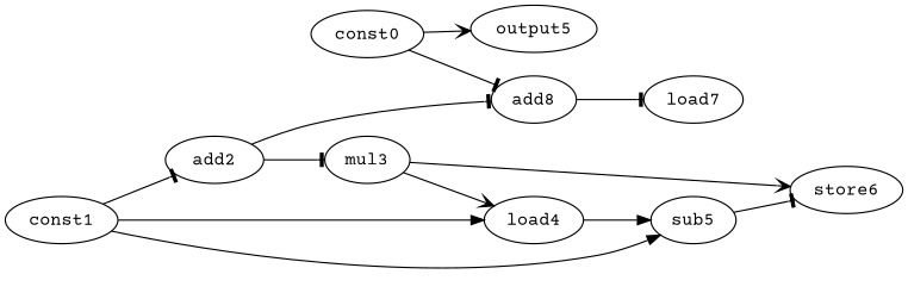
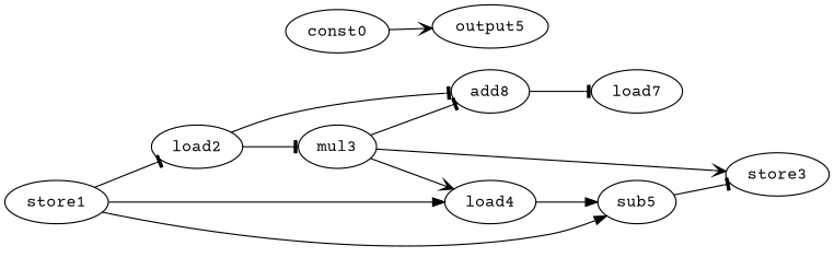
  digraph {
    fontname="Courier Prime"
    rankdir=LR
    node [fontname="Courier Prime" opcode=const]
    edge [arrowhead=tee fontname="Courier Prime" operand=0]
    add8 [opcode=add]
    const0
    n3 [label=output5 opcode=output]
    n4 [label=load7 opcode=output]
-   load2 [opcode=load label=add2]
-   const1
+   load2 [opcode=load]
+   const1 [label=store1]
    n7 [label=load4 opcode=sub]
    sub5 [opcode=sub]
    mul3 [opcode=mul]
-   store6 [opcode=store]
+   store6 [opcode=store label=store3]
    add8 -> n4
-   const0 -> add8
+   mul3 -> add8
    const0 -> n3 [arrowhead=vee]
    load2 -> add8 [operand=1]
    load2 -> mul3 [operand=1]
    const1 -> load2
    const1 -> n7 [arrowhead=normal]
    const1 -> sub5 [arrowhead=normal]
    n7 -> sub5 [arrowhead=normal operand=1]
    sub5 -> store6 [operand=1]
    mul3 -> n7 [arrowhead=vee operand=1]
    mul3 -> store6 [arrowhead=vee]
  }
